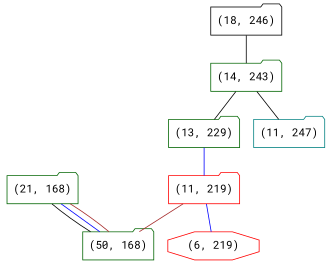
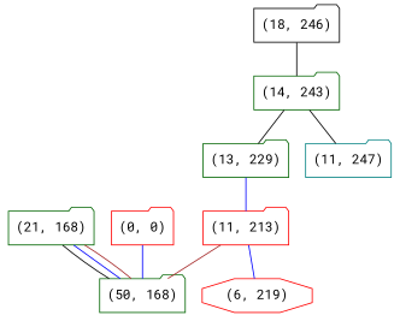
  graph {
    fontname="Roboto Mono"
    node [color=darkgreen fontname="Roboto Mono" shape=folder]
    edge [color=black fontname="Roboto Mono" weight=1]
    "(18, 246)" [color=black]
    "(14, 243)"
    "(13, 229)"
    "(11, 247)" [color=teal]
-   "(11, 219)" [color=red]
+   "(11, 219)" [color=red label="(11, 213)"]
    n6 [label="(50, 168)"]
    "(6, 219)" [color=red shape=octagon]
    "(21, 168)"
+   "(0, 0)" [color=red]
    "(18, 246)" -- "(14, 243)"
    "(14, 243)" -- "(13, 229)"
    "(14, 243)" -- "(11, 247)"
    "(13, 229)" -- "(11, 219)" [color=blue]
    "(11, 219)" -- n6 [color=brown]
    "(11, 219)" -- "(6, 219)" [color=blue]
    "(21, 168)" -- n6
    "(21, 168)" -- n6 [color=blue]
    "(21, 168)" -- n6 [color=brown]
+   "(0, 0)" -- n6 [color=blue weight=4]
  }
